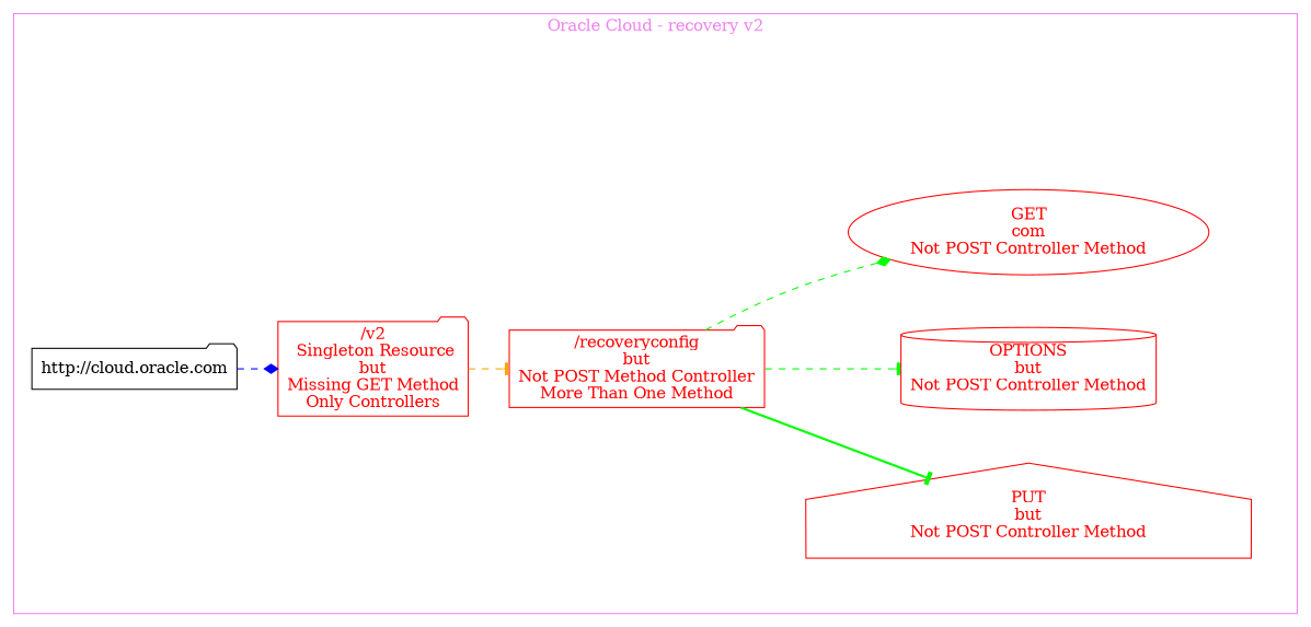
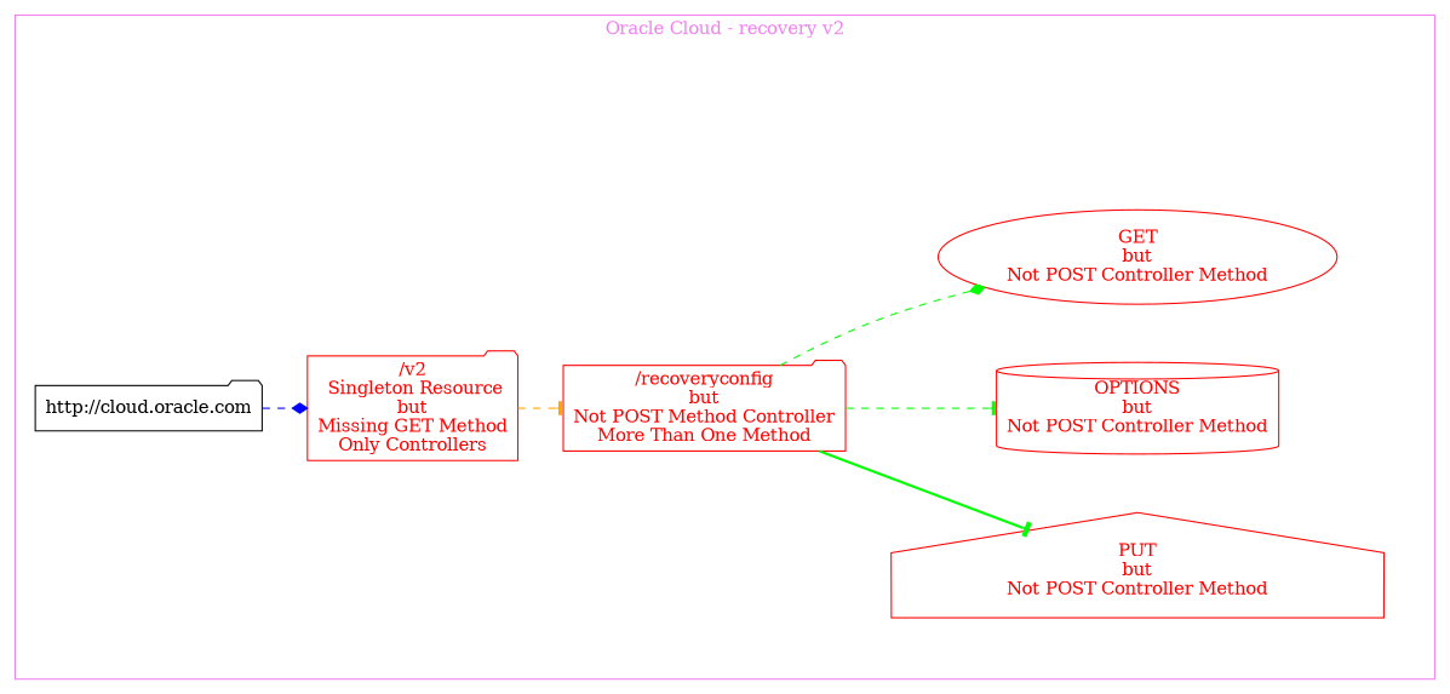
  digraph {
    rankdir=LR
    node [color=red fontcolor=red shape=folder]
    edge [arrowhead=tee color=green fontcolor=green style=dashed]
    n1 [label="PUT\nbut\nNot POST Controller Method" shape=house]
    n2 [label="OPTIONS\nbut\nNot POST Controller Method" shape=cylinder]
-   n3 [label="GET\ncom\nNot POST Controller Method" shape=ellipse]
+   n3 [label="GET\nbut\nNot POST Controller Method" shape=ellipse]
    n4 [label="/recoveryconfig\nbut\nNot POST Method Controller\nMore Than One Method"]
    n5 [label="/v2\n Singleton Resource\nbut\nMissing GET Method\nOnly Controllers"]
    n6 [color=black fontcolor=black label="http://cloud.oracle.com"]
    subgraph cluster_1 {
      color=violet
      fontcolor=violet
      label="Oracle Cloud - recovery v2"
      subgraph cluster_2 {
        color=white
        fontcolor=white
        label="Oracle Cloud - recovery v2"
        n6
        subgraph cluster_3 {
          color=white
          fontcolor=white
          label="Oracle Cloud - recovery v2"
          n5
          subgraph cluster_4 {
            color=white
            fontcolor=white
            label="Oracle Cloud - recovery v2"
            n4
            subgraph cluster_5 {
              color=white
              fontcolor=white
              label="Oracle Cloud - recovery v2"
              n1
            }
            subgraph cluster_6 {
              color=white
              fontcolor=white
              label="Oracle Cloud - recovery v2"
              n2
            }
            subgraph cluster_7 {
              color=white
              fontcolor=white
              label="Oracle Cloud - recovery v2"
              n3
            }
          }
        }
      }
    }
    n4 -> n1 [style=bold]
    n4 -> n2
    n4 -> n3 [arrowhead=diamond]
    n5 -> n4 [color=orange fontcolor=orange]
    n6 -> n5 [arrowhead=diamond color=blue fontcolor=blue]
  }
